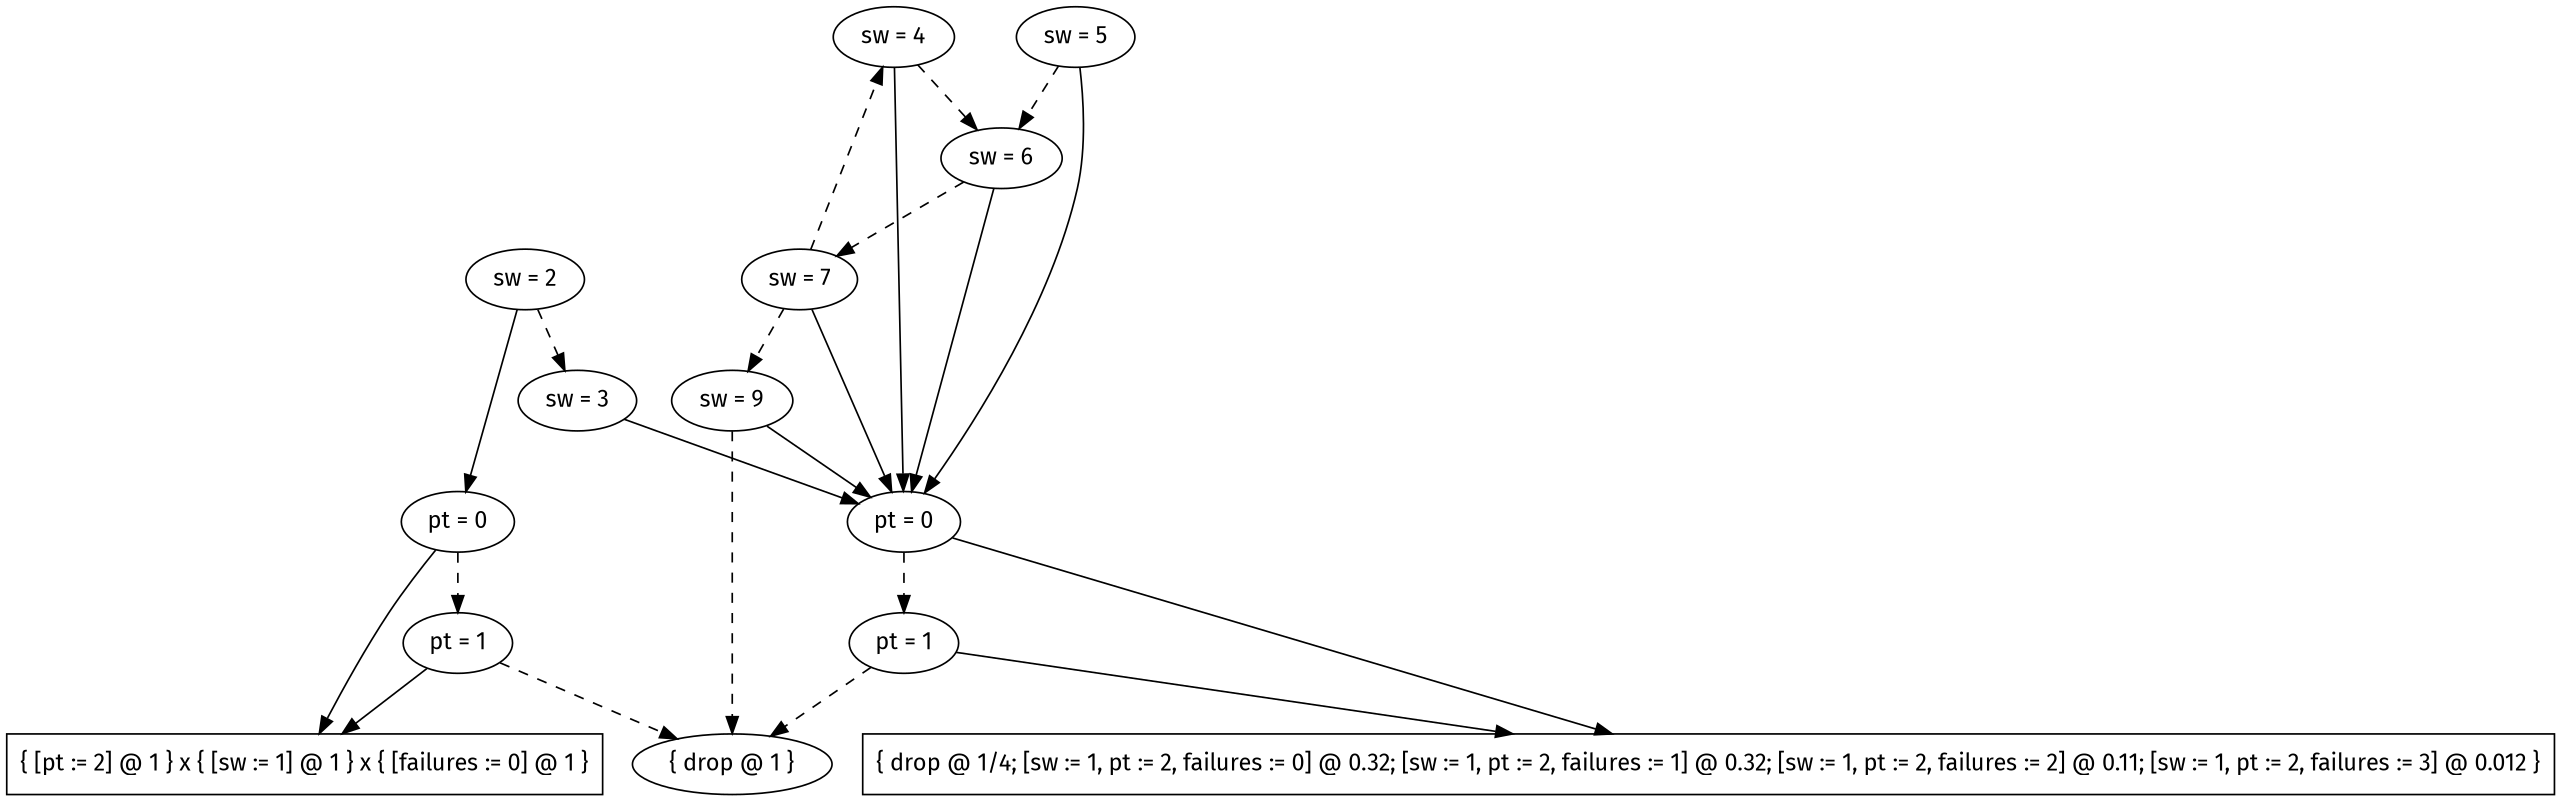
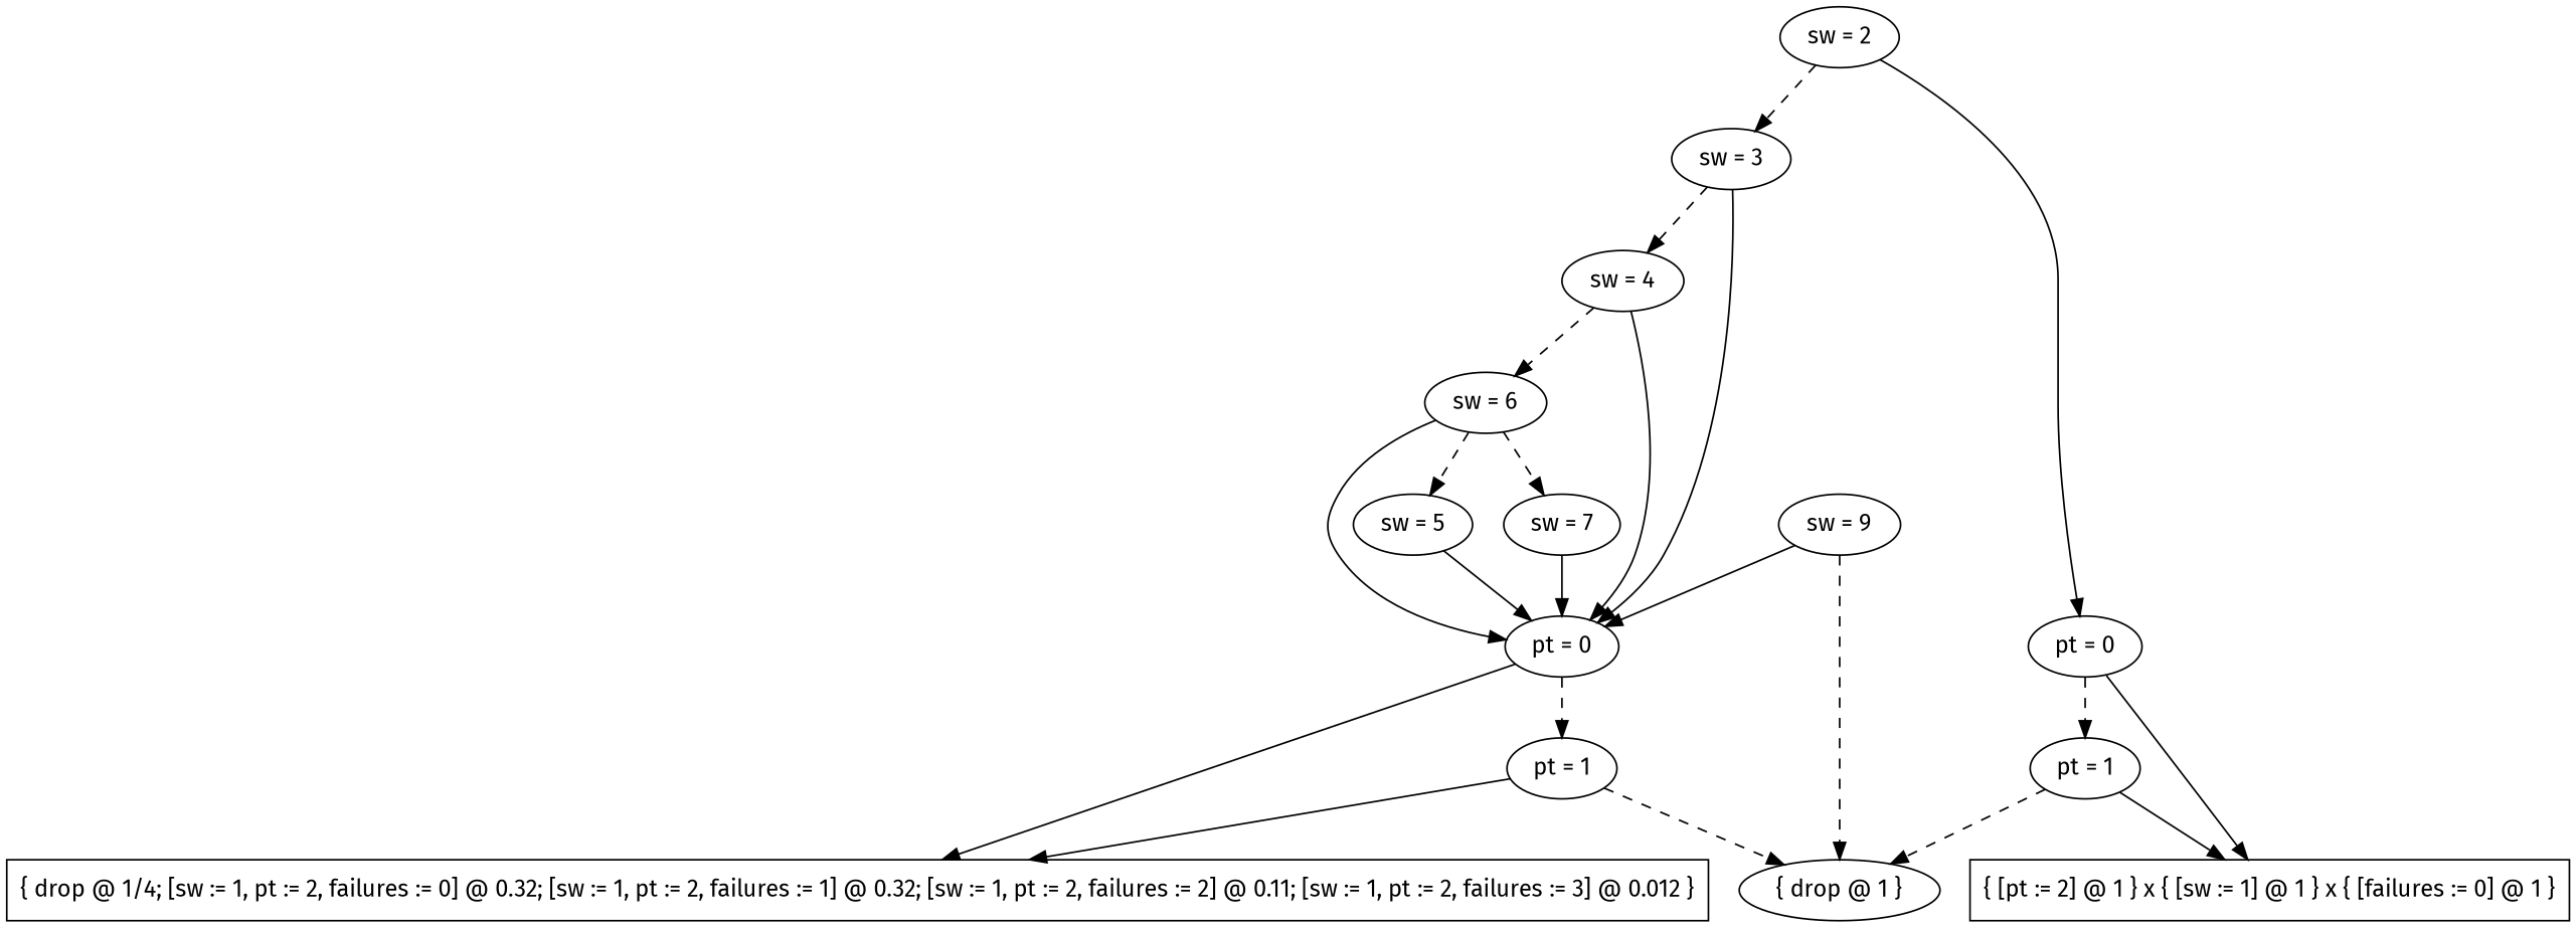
  digraph {
    fontname="Fira Sans"
    node [fontname="Fira Sans"]
    edge [fontname="Fira Sans"]
    n1 [label="sw = 4"]
    n2 [label="pt = 1"]
    n3 [label="pt = 1"]
    n4 [label="sw = 5"]
    n5 [label="sw = 3"]
    n6 [label="sw = 2"]
    n7 [label="sw = 7"]
    n8 [label="sw = 9"]
    n9 [label="sw = 6"]
    n10 [label="pt = 0"]
    n11 [label="pt = 0"]
    n12 [label="{ [pt := 2] @ 1 } x { [sw := 1] @ 1 } x { [failures := 0] @ 1 }" shape=box]
    n13 [label="{ drop @ 1 }" shape=ellipse]
    n14 [label="{ drop @ 1/4; [sw := 1, pt := 2, failures := 0] @ 0.32; [sw := 1, pt := 2, failures := 1] @ 0.32; [sw := 1, pt := 2, failures := 2] @ 0.11; [sw := 1, pt := 2, failures := 3] @ 0.012 }" shape=box]
    subgraph sub_1 {
      rank=same
      n1
    }
    subgraph sub_2 {
      rank=same
      n2
      n3
    }
    subgraph sub_3 {
      rank=same
      n4
    }
    subgraph sub_4 {
      rank=same
      n5
    }
    subgraph sub_5 {
      rank=same
      n6
    }
    subgraph sub_6 {
      rank=same
      n7
    }
    subgraph sub_7 {
      rank=same
      n8
    }
    subgraph sub_8 {
      rank=same
      n9
    }
    subgraph sub_9 {
      rank=same
      n10
      n11
    }
    n1 -> n9 [style=dashed]
    n1 -> n11
    n2 -> n12
    n2 -> n13 [style=dashed]
    n3 -> n13 [style=dashed]
    n3 -> n14
-   n4 -> n9 [style=dashed]
+   n9 -> n4 [style=dashed]
    n4 -> n11
-   n7 -> n1 [style=dashed]
+   n5 -> n1 [style=dashed]
    n5 -> n11
    n6 -> n5 [style=dashed]
    n6 -> n10
-   n7 -> n8 [style=dashed]
    n7 -> n11
    n8 -> n11
    n8 -> n13 [style=dashed]
    n9 -> n7 [style=dashed]
    n9 -> n11
    n10 -> n2 [style=dashed]
    n10 -> n12
    n11 -> n3 [style=dashed]
    n11 -> n14
  }
